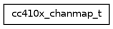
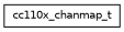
  digraph {
    rankdir=TB
-   n1 [color=black fillcolor=white fontname=Helvetica fontsize=10 height=0.2 label=cc410x_chanmap_t shape=record style=filled width=0.4]
+   n1 [color=black fillcolor=white fontname=Helvetica fontsize=10 height=0.2 label=cc110x_chanmap_t shape=record style=filled width=0.4]
  }
